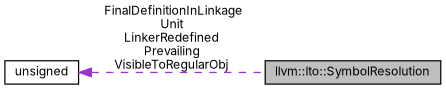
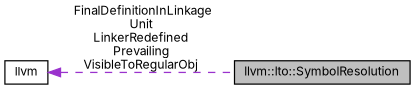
  digraph {
    rankdir=LR
    fontname=Inter
    node [color=black fontname=Inter fontsize=10 shape=box]
    n1 [fillcolor=grey75 fontcolor=black height=0.2 label="llvm::lto::SymbolResolution" style=filled width=0.4]
-   n2 [height=0.2 label=unsigned width=0.4]
+   n2 [height=0.2 label=llvm width=0.4]
    n2 -> n1 [color=darkorchid3 dir=back fontname=Inter fontsize=10 label=" FinalDefinitionInLinkage\lUnit\nLinkerRedefined\nPrevailing\nVisibleToRegularObj" labelfontname=Helvetica labelfontsize=10 style=dashed]
  }
